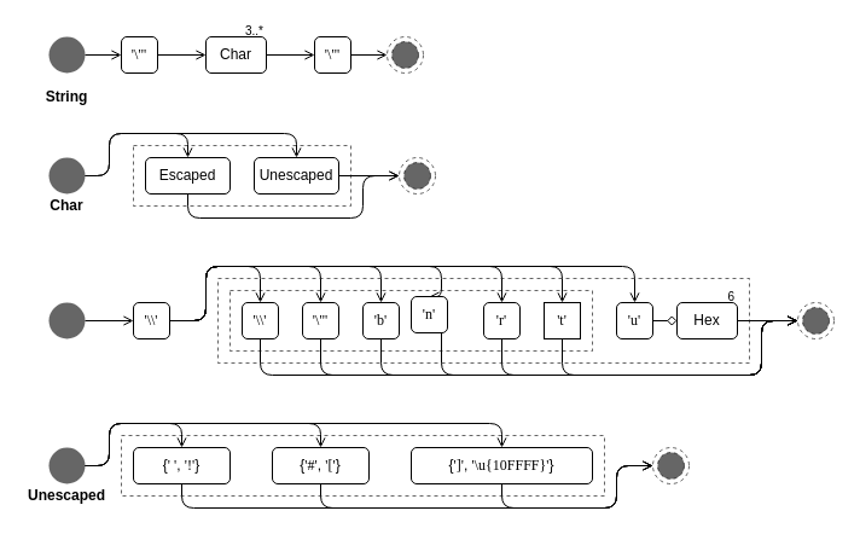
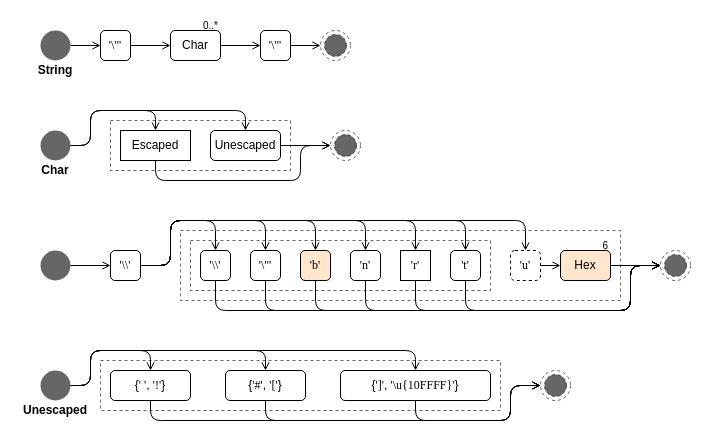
  <mxCell id="0" />
  <mxCell id="1" parent="0" />
  <mxCell id="2" value="" style="rounded=0;whiteSpace=wrap;html=1;fontSize=12;dashed=1;opacity=60;" parent="1" vertex="1"><mxGeometry x="100" y="360" width="400" height="50" as="geometry" /></mxCell>
  <mxCell id="3" value="" style="rounded=0;whiteSpace=wrap;html=1;fontSize=12;dashed=1;opacity=60;" parent="1" vertex="1"><mxGeometry x="180" y="230" width="440" height="70" as="geometry" /></mxCell>
  <mxCell id="4" value="" style="rounded=0;whiteSpace=wrap;html=1;fontSize=12;dashed=1;opacity=60;" parent="1" vertex="1"><mxGeometry x="190" y="240" width="300" height="50" as="geometry" /></mxCell>
  <mxCell id="5" style="edgeStyle=orthogonalEdgeStyle;html=1;entryX=0;entryY=0.5;entryDx=0;entryDy=0;fontFamily=Lucida Console;fontSize=12;endArrow=open;endFill=0;exitX=0.5;exitY=1;exitDx=0;exitDy=0;" parent="1" source="39" target="45" edge="1"><mxGeometry relative="1" as="geometry"><Array as="points"><mxPoint x="465" y="310" /><mxPoint x="630" y="310" /><mxPoint x="630" y="265" /></Array></mxGeometry></mxCell>
  <mxCell id="6" value="" style="rounded=0;whiteSpace=wrap;html=1;fontSize=12;dashed=1;opacity=60;" parent="1" vertex="1"><mxGeometry x="110" y="120" width="180" height="50" as="geometry" /></mxCell>
  <mxCell id="7" style="edgeStyle=none;html=1;entryX=0;entryY=0.5;entryDx=0;entryDy=0;fontSize=12;endArrow=open;endFill=0;" parent="1" source="8" target="12" edge="1"><mxGeometry relative="1" as="geometry" /></mxCell>
  <mxCell id="8" value="'\&quot;'" style="rounded=1;whiteSpace=wrap;html=1;fontSize=12;fontFamily=Lucida Console;" parent="1" vertex="1"><mxGeometry x="100" y="30" width="30" height="30" as="geometry" /></mxCell>
  <mxCell id="9" style="edgeStyle=orthogonalEdgeStyle;html=1;entryX=0;entryY=0.5;entryDx=0;entryDy=0;fontFamily=Lucida Console;fontSize=12;endArrow=open;endFill=0;" parent="1" source="10" target="49" edge="1"><mxGeometry relative="1" as="geometry" /></mxCell>
  <mxCell id="10" value="'\&quot;'" style="rounded=1;whiteSpace=wrap;html=1;fontSize=12;fontFamily=Lucida Console;" parent="1" vertex="1"><mxGeometry x="260" y="30" width="30" height="30" as="geometry" /></mxCell>
  <mxCell id="11" style="edgeStyle=none;html=1;entryX=0;entryY=0.5;entryDx=0;entryDy=0;fontSize=12;endArrow=open;endFill=0;" parent="1" source="12" target="10" edge="1"><mxGeometry relative="1" as="geometry" /></mxCell>
  <mxCell id="12" value="Char" style="rounded=1;whiteSpace=wrap;html=1;fontSize=12;" parent="1" vertex="1"><mxGeometry x="170" y="30" width="50" height="30" as="geometry" /></mxCell>
- <mxCell id="13" value="3..*" style="text;html=1;strokeColor=none;fillColor=none;align=right;verticalAlign=middle;whiteSpace=wrap;rounded=0;fontSize=10;spacingLeft=0;" parent="1" vertex="1"><mxGeometry x="190" y="20" width="30" height="10" as="geometry" /></mxCell>
- <mxCell id="14" value="String" style="text;html=1;strokeColor=none;fillColor=none;align=center;verticalAlign=middle;whiteSpace=wrap;rounded=0;fontSize=12;fontStyle=1" parent="1" vertex="1"><mxGeometry x="20" y="70" width="70" height="20" as="geometry" /></mxCell>
+ <mxCell id="13" value="0..*" style="text;html=1;strokeColor=none;fillColor=none;align=right;verticalAlign=middle;whiteSpace=wrap;rounded=0;fontSize=10;spacingLeft=0;" parent="1" vertex="1"><mxGeometry x="190" y="20" width="30" height="10" as="geometry" /></mxCell>
+ <mxCell id="14" value="String" style="text;html=1;strokeColor=none;fillColor=none;align=center;verticalAlign=middle;whiteSpace=wrap;rounded=0;fontSize=12;fontStyle=1" parent="1" vertex="1"><mxGeometry x="20" y="60" width="70" height="20" as="geometry" /></mxCell>
  <mxCell id="15" value="Char" style="text;html=1;strokeColor=none;fillColor=none;align=center;verticalAlign=middle;whiteSpace=wrap;rounded=0;fontSize=12;fontStyle=1" parent="1" vertex="1"><mxGeometry x="20" y="160" width="70" height="20" as="geometry" /></mxCell>
  <mxCell id="16" value="Unescaped" style="text;html=1;strokeColor=none;fillColor=none;align=center;verticalAlign=middle;whiteSpace=wrap;rounded=0;fontSize=12;fontStyle=1" parent="1" vertex="1"><mxGeometry x="20" y="400" width="70" height="20" as="geometry" /></mxCell>
  <mxCell id="17" style="edgeStyle=orthogonalEdgeStyle;html=1;entryX=0;entryY=0.5;entryDx=0;entryDy=0;fontFamily=Lucida Console;fontSize=12;endArrow=open;endFill=0;exitX=0.5;exitY=1;exitDx=0;exitDy=0;" parent="1" source="18" target="46" edge="1"><mxGeometry relative="1" as="geometry"><Array as="points"><mxPoint x="155" y="180" /><mxPoint x="300" y="180" /><mxPoint x="300" y="145" /></Array></mxGeometry></mxCell>
- <mxCell id="18" value="Escaped" style="rounded=1;whiteSpace=wrap;html=1;fontSize=12;" parent="1" vertex="1"><mxGeometry x="120" y="130" width="70" height="30" as="geometry" /></mxCell>
+ <mxCell id="18" value="Escaped" style="whiteSpace=wrap;html=1;fontSize=12;rounded=0;" parent="1" vertex="1"><mxGeometry x="120" y="130" width="70" height="30" as="geometry" /></mxCell>
  <mxCell id="19" style="edgeStyle=orthogonalEdgeStyle;html=1;entryX=0;entryY=0.5;entryDx=0;entryDy=0;fontFamily=Lucida Console;fontSize=12;endArrow=open;endFill=0;" parent="1" source="20" target="46" edge="1"><mxGeometry relative="1" as="geometry" /></mxCell>
  <mxCell id="20" value="Unescaped" style="rounded=1;whiteSpace=wrap;html=1;fontSize=12;" parent="1" vertex="1"><mxGeometry x="210" y="130" width="70" height="30" as="geometry" /></mxCell>
  <mxCell id="21" style="edgeStyle=orthogonalEdgeStyle;html=1;entryX=0.5;entryY=0;entryDx=0;entryDy=0;fontFamily=Lucida Console;fontSize=12;endArrow=open;endFill=0;" parent="1" source="28" target="30" edge="1"><mxGeometry relative="1" as="geometry"><Array as="points"><mxPoint x="170" y="265" /><mxPoint x="170" y="220" /><mxPoint x="215" y="220" /></Array></mxGeometry></mxCell>
  <mxCell id="22" style="edgeStyle=orthogonalEdgeStyle;html=1;entryX=0.5;entryY=0;entryDx=0;entryDy=0;fontFamily=Lucida Console;fontSize=12;endArrow=open;endFill=0;" parent="1" source="28" target="32" edge="1"><mxGeometry relative="1" as="geometry"><Array as="points"><mxPoint x="170" y="265" /><mxPoint x="170" y="220" /><mxPoint x="265" y="220" /></Array></mxGeometry></mxCell>
  <mxCell id="23" style="edgeStyle=orthogonalEdgeStyle;html=1;entryX=0.5;entryY=0;entryDx=0;entryDy=0;fontFamily=Lucida Console;fontSize=12;endArrow=open;endFill=0;" parent="1" source="28" target="34" edge="1"><mxGeometry relative="1" as="geometry"><Array as="points"><mxPoint x="170" y="265" /><mxPoint x="170" y="220" /><mxPoint x="315" y="220" /></Array></mxGeometry></mxCell>
  <mxCell id="24" style="edgeStyle=orthogonalEdgeStyle;html=1;entryX=0.5;entryY=0;entryDx=0;entryDy=0;fontFamily=Lucida Console;fontSize=12;endArrow=open;endFill=0;" parent="1" source="28" target="36" edge="1"><mxGeometry relative="1" as="geometry"><Array as="points"><mxPoint x="170" y="265" /><mxPoint x="170" y="220" /><mxPoint x="365" y="220" /></Array></mxGeometry></mxCell>
  <mxCell id="25" style="edgeStyle=orthogonalEdgeStyle;html=1;entryX=0.5;entryY=0;entryDx=0;entryDy=0;fontFamily=Lucida Console;fontSize=12;endArrow=open;endFill=0;" parent="1" source="28" target="38" edge="1"><mxGeometry relative="1" as="geometry"><Array as="points"><mxPoint x="170" y="265" /><mxPoint x="170" y="220" /><mxPoint x="415" y="220" /></Array></mxGeometry></mxCell>
  <mxCell id="26" style="edgeStyle=orthogonalEdgeStyle;html=1;entryX=0.5;entryY=0;entryDx=0;entryDy=0;fontFamily=Lucida Console;fontSize=12;endArrow=open;endFill=0;" parent="1" source="28" target="39" edge="1"><mxGeometry relative="1" as="geometry"><Array as="points"><mxPoint x="170" y="265" /><mxPoint x="170" y="220" /><mxPoint x="465" y="220" /></Array></mxGeometry></mxCell>
  <mxCell id="27" style="edgeStyle=orthogonalEdgeStyle;html=1;entryX=0.5;entryY=0;entryDx=0;entryDy=0;fontFamily=Lucida Console;fontSize=12;endArrow=open;endFill=0;" parent="1" source="28" target="41" edge="1"><mxGeometry relative="1" as="geometry"><Array as="points"><mxPoint x="170" y="265" /><mxPoint x="170" y="220" /><mxPoint x="525" y="220" /></Array></mxGeometry></mxCell>
  <mxCell id="28" value="'\\'" style="rounded=1;whiteSpace=wrap;html=1;fontSize=12;fontFamily=Lucida Console;" parent="1" vertex="1"><mxGeometry x="110" y="250" width="30" height="30" as="geometry" /></mxCell>
  <mxCell id="29" style="edgeStyle=orthogonalEdgeStyle;html=1;entryX=0;entryY=0.5;entryDx=0;entryDy=0;fontFamily=Lucida Console;fontSize=12;endArrow=open;endFill=0;" parent="1" source="30" target="45" edge="1"><mxGeometry relative="1" as="geometry"><Array as="points"><mxPoint x="215" y="310" /><mxPoint x="630" y="310" /><mxPoint x="630" y="265" /></Array></mxGeometry></mxCell>
  <mxCell id="30" value="'\\'" style="rounded=1;whiteSpace=wrap;html=1;fontSize=12;fontFamily=Lucida Console;" parent="1" vertex="1"><mxGeometry x="200" y="250" width="30" height="30" as="geometry" /></mxCell>
  <mxCell id="31" style="edgeStyle=orthogonalEdgeStyle;html=1;entryX=0;entryY=0.5;entryDx=0;entryDy=0;fontFamily=Lucida Console;fontSize=12;endArrow=open;endFill=0;" parent="1" source="32" target="45" edge="1"><mxGeometry relative="1" as="geometry"><Array as="points"><mxPoint x="265" y="310" /><mxPoint x="630" y="310" /><mxPoint x="630" y="265" /></Array></mxGeometry></mxCell>
  <mxCell id="32" value="'\&quot;'" style="rounded=1;whiteSpace=wrap;html=1;fontSize=12;fontFamily=Lucida Console;" parent="1" vertex="1"><mxGeometry x="250" y="250" width="30" height="30" as="geometry" /></mxCell>
  <mxCell id="33" style="edgeStyle=orthogonalEdgeStyle;html=1;entryX=0;entryY=0.5;entryDx=0;entryDy=0;fontFamily=Lucida Console;fontSize=12;endArrow=open;endFill=0;" parent="1" source="34" target="45" edge="1"><mxGeometry relative="1" as="geometry"><Array as="points"><mxPoint x="315" y="310" /><mxPoint x="630" y="310" /><mxPoint x="630" y="265" /></Array></mxGeometry></mxCell>
- <mxCell id="34" value="'b'" style="rounded=1;whiteSpace=wrap;html=1;fontSize=12;fontFamily=Lucida Console;" parent="1" vertex="1"><mxGeometry x="300" y="250" width="30" height="30" as="geometry" /></mxCell>
+ <mxCell id="34" value="'b'" style="rounded=1;whiteSpace=wrap;html=1;fontSize=12;fontFamily=Lucida Console;fillColor=#ffe6cc;" parent="1" vertex="1"><mxGeometry x="300" y="250" width="30" height="30" as="geometry" /></mxCell>
  <mxCell id="35" style="edgeStyle=orthogonalEdgeStyle;html=1;entryX=0;entryY=0.5;entryDx=0;entryDy=0;fontFamily=Lucida Console;fontSize=12;endArrow=open;endFill=0;" parent="1" source="36" target="45" edge="1"><mxGeometry relative="1" as="geometry"><Array as="points"><mxPoint x="365" y="310" /><mxPoint x="630" y="310" /><mxPoint x="630" y="265" /></Array></mxGeometry></mxCell>
- <mxCell id="36" value="'n'" style="rounded=1;whiteSpace=wrap;html=1;fontSize=12;fontFamily=Lucida Console;" parent="1" vertex="1"><mxGeometry x="340" y="245" width="30" height="30" as="geometry" /></mxCell>
+ <mxCell id="36" value="'n'" style="rounded=1;whiteSpace=wrap;html=1;fontSize=12;fontFamily=Lucida Console;" parent="1" vertex="1"><mxGeometry x="350" y="250" width="30" height="30" as="geometry" /></mxCell>
  <mxCell id="37" style="edgeStyle=orthogonalEdgeStyle;html=1;entryX=0;entryY=0.5;entryDx=0;entryDy=0;fontFamily=Lucida Console;fontSize=12;endArrow=open;endFill=0;" parent="1" source="38" target="45" edge="1"><mxGeometry relative="1" as="geometry"><Array as="points"><mxPoint x="415" y="310" /><mxPoint x="630" y="310" /><mxPoint x="630" y="265" /></Array></mxGeometry></mxCell>
- <mxCell id="38" value="'r'" style="rounded=1;whiteSpace=wrap;html=1;fontSize=12;fontFamily=Lucida Console;" parent="1" vertex="1"><mxGeometry x="400" y="250" width="30" height="30" as="geometry" /></mxCell>
- <mxCell id="39" value="'t'" style="whiteSpace=wrap;html=1;fontSize=12;fontFamily=Lucida Console;rounded=0;" parent="1" vertex="1"><mxGeometry x="450" y="250" width="30" height="30" as="geometry" /></mxCell>
- <mxCell id="40" style="edgeStyle=none;html=1;entryX=0;entryY=0.5;entryDx=0;entryDy=0;fontFamily=Lucida Console;fontSize=12;endArrow=diamond;endFill=0;" parent="1" source="41" target="43" edge="1"><mxGeometry relative="1" as="geometry" /></mxCell>
- <mxCell id="41" value="'u'" style="rounded=1;whiteSpace=wrap;html=1;fontSize=12;fontFamily=Lucida Console;" parent="1" vertex="1"><mxGeometry x="510" y="250" width="30" height="30" as="geometry" /></mxCell>
+ <mxCell id="38" value="'r'" style="whiteSpace=wrap;html=1;fontSize=12;fontFamily=Lucida Console;rounded=0;" parent="1" vertex="1"><mxGeometry x="400" y="250" width="30" height="30" as="geometry" /></mxCell>
+ <mxCell id="39" value="'t'" style="rounded=1;whiteSpace=wrap;html=1;fontSize=12;fontFamily=Lucida Console;" parent="1" vertex="1"><mxGeometry x="450" y="250" width="30" height="30" as="geometry" /></mxCell>
+ <mxCell id="40" style="edgeStyle=none;html=1;entryX=0;entryY=0.5;entryDx=0;entryDy=0;fontFamily=Lucida Console;fontSize=12;endArrow=open;endFill=0;" parent="1" source="41" target="43" edge="1"><mxGeometry relative="1" as="geometry" /></mxCell>
+ <mxCell id="41" value="'u'" style="rounded=1;whiteSpace=wrap;html=1;fontSize=12;fontFamily=Lucida Console;dashed=1;" parent="1" vertex="1"><mxGeometry x="510" y="250" width="30" height="30" as="geometry" /></mxCell>
  <mxCell id="42" style="edgeStyle=none;html=1;entryX=0;entryY=0.5;entryDx=0;entryDy=0;fontFamily=Lucida Console;fontSize=12;endArrow=open;endFill=0;" parent="1" source="43" target="45" edge="1"><mxGeometry relative="1" as="geometry" /></mxCell>
- <mxCell id="43" value="Hex" style="rounded=1;whiteSpace=wrap;html=1;fontSize=12;" parent="1" vertex="1"><mxGeometry x="560" y="250" width="50" height="30" as="geometry" /></mxCell>
+ <mxCell id="43" value="Hex" style="rounded=1;whiteSpace=wrap;html=1;fontSize=12;fillColor=#ffe6cc;" parent="1" vertex="1"><mxGeometry x="560" y="250" width="50" height="30" as="geometry" /></mxCell>
  <mxCell id="44" value="6" style="text;html=1;strokeColor=none;fillColor=none;align=right;verticalAlign=middle;whiteSpace=wrap;rounded=0;fontSize=10;spacingLeft=0;" parent="1" vertex="1"><mxGeometry x="580" y="240" width="30" height="10" as="geometry" /></mxCell>
  <mxCell id="45" value="" style="ellipse;html=1;shape=endState;fillColor=#000000;strokeColor=#000000;dashed=1;fontFamily=Lucida Console;fontSize=12;opacity=60;" parent="1" vertex="1"><mxGeometry x="660" y="250" width="30" height="30" as="geometry" /></mxCell>
  <mxCell id="46" value="" style="ellipse;html=1;shape=endState;fillColor=#000000;strokeColor=#000000;dashed=1;fontFamily=Lucida Console;fontSize=12;opacity=60;" parent="1" vertex="1"><mxGeometry x="330" y="130" width="30" height="30" as="geometry" /></mxCell>
  <mxCell id="47" style="edgeStyle=orthogonalEdgeStyle;html=1;entryX=0;entryY=0.5;entryDx=0;entryDy=0;fontFamily=Lucida Console;fontSize=12;endArrow=open;endFill=0;" parent="1" source="48" target="8" edge="1"><mxGeometry relative="1" as="geometry" /></mxCell>
  <mxCell id="48" value="" style="ellipse;fillColor=#000000;strokeColor=none;dashed=1;fontFamily=Lucida Console;fontSize=12;opacity=60;" parent="1" vertex="1"><mxGeometry x="40" y="30" width="30" height="30" as="geometry" /></mxCell>
  <mxCell id="49" value="" style="ellipse;html=1;shape=endState;fillColor=#000000;strokeColor=#000000;dashed=1;fontFamily=Lucida Console;fontSize=12;opacity=60;" parent="1" vertex="1"><mxGeometry x="320" y="30" width="30" height="30" as="geometry" /></mxCell>
  <mxCell id="50" style="edgeStyle=orthogonalEdgeStyle;html=1;fontFamily=Lucida Console;fontSize=12;endArrow=open;endFill=0;entryX=0.5;entryY=0;entryDx=0;entryDy=0;" parent="1" source="52" target="18" edge="1"><mxGeometry relative="1" as="geometry"><mxPoint x="100" y="145" as="targetPoint" /><Array as="points"><mxPoint x="90" y="145" /><mxPoint x="90" y="110" /><mxPoint x="155" y="110" /></Array></mxGeometry></mxCell>
  <mxCell id="51" style="edgeStyle=orthogonalEdgeStyle;html=1;entryX=0.5;entryY=0;entryDx=0;entryDy=0;fontFamily=Lucida Console;fontSize=12;endArrow=open;endFill=0;" parent="1" source="52" target="20" edge="1"><mxGeometry relative="1" as="geometry"><Array as="points"><mxPoint x="90" y="145" /><mxPoint x="90" y="110" /><mxPoint x="245" y="110" /></Array></mxGeometry></mxCell>
  <mxCell id="52" value="" style="ellipse;fillColor=#000000;strokeColor=none;dashed=1;fontFamily=Lucida Console;fontSize=12;opacity=60;" parent="1" vertex="1"><mxGeometry x="40" y="130" width="30" height="30" as="geometry" /></mxCell>
  <mxCell id="53" style="edgeStyle=orthogonalEdgeStyle;html=1;entryX=0;entryY=0.5;entryDx=0;entryDy=0;fontFamily=Lucida Console;fontSize=12;endArrow=open;endFill=0;" parent="1" source="54" target="28" edge="1"><mxGeometry relative="1" as="geometry" /></mxCell>
  <mxCell id="54" value="" style="ellipse;fillColor=#000000;strokeColor=none;dashed=1;fontFamily=Lucida Console;fontSize=12;opacity=60;" parent="1" vertex="1"><mxGeometry x="40" y="250" width="30" height="30" as="geometry" /></mxCell>
  <mxCell id="55" style="edgeStyle=orthogonalEdgeStyle;html=1;entryX=0;entryY=0.5;entryDx=0;entryDy=0;fontFamily=Helvetica;fontSize=12;endArrow=open;endFill=0;" parent="1" source="56" target="65" edge="1"><mxGeometry relative="1" as="geometry"><Array as="points"><mxPoint x="150" y="420" /><mxPoint x="510" y="420" /><mxPoint x="510" y="385" /></Array></mxGeometry></mxCell>
  <mxCell id="56" value="&lt;font face=&quot;Helvetica&quot;&gt;{&lt;/font&gt;' '&lt;font face=&quot;Helvetica&quot;&gt;,&amp;nbsp;&lt;/font&gt;'!'&lt;font face=&quot;Helvetica&quot;&gt;}&lt;/font&gt;" style="rounded=1;whiteSpace=wrap;html=1;fontSize=12;fontFamily=Lucida Console;" parent="1" vertex="1"><mxGeometry x="110" y="370" width="80" height="30" as="geometry" /></mxCell>
  <mxCell id="57" style="edgeStyle=orthogonalEdgeStyle;html=1;entryX=0.5;entryY=0;entryDx=0;entryDy=0;fontFamily=Lucida Console;fontSize=12;endArrow=open;endFill=0;" parent="1" source="60" target="56" edge="1"><mxGeometry relative="1" as="geometry"><Array as="points"><mxPoint x="90" y="385" /><mxPoint x="90" y="350" /><mxPoint x="150" y="350" /></Array></mxGeometry></mxCell>
  <mxCell id="58" style="edgeStyle=orthogonalEdgeStyle;html=1;entryX=0.5;entryY=0;entryDx=0;entryDy=0;fontFamily=Helvetica;fontSize=12;endArrow=open;endFill=0;" parent="1" source="60" target="62" edge="1"><mxGeometry relative="1" as="geometry"><Array as="points"><mxPoint x="90" y="385" /><mxPoint x="90" y="350" /><mxPoint x="265" y="350" /></Array></mxGeometry></mxCell>
  <mxCell id="59" style="edgeStyle=orthogonalEdgeStyle;html=1;entryX=0.5;entryY=0;entryDx=0;entryDy=0;fontFamily=Helvetica;fontSize=12;endArrow=open;endFill=0;" parent="1" source="60" target="64" edge="1"><mxGeometry relative="1" as="geometry"><Array as="points"><mxPoint x="90" y="385" /><mxPoint x="90" y="350" /><mxPoint x="415" y="350" /></Array></mxGeometry></mxCell>
  <mxCell id="60" value="" style="ellipse;fillColor=#000000;strokeColor=none;dashed=1;fontFamily=Lucida Console;fontSize=12;opacity=60;" parent="1" vertex="1"><mxGeometry x="40" y="370" width="30" height="30" as="geometry" /></mxCell>
  <mxCell id="61" style="edgeStyle=orthogonalEdgeStyle;html=1;entryX=0;entryY=0.5;entryDx=0;entryDy=0;fontFamily=Helvetica;fontSize=12;endArrow=open;endFill=0;" parent="1" source="62" target="65" edge="1"><mxGeometry relative="1" as="geometry"><Array as="points"><mxPoint x="265" y="420" /><mxPoint x="510" y="420" /><mxPoint x="510" y="385" /></Array></mxGeometry></mxCell>
  <mxCell id="62" value="&lt;font face=&quot;Helvetica&quot;&gt;{&lt;/font&gt;'#'&lt;font face=&quot;Helvetica&quot;&gt;,&amp;nbsp;&lt;/font&gt;'['&lt;font face=&quot;Helvetica&quot;&gt;}&lt;/font&gt;" style="rounded=1;whiteSpace=wrap;html=1;fontSize=12;fontFamily=Lucida Console;" parent="1" vertex="1"><mxGeometry x="225" y="370" width="80" height="30" as="geometry" /></mxCell>
  <mxCell id="63" style="edgeStyle=orthogonalEdgeStyle;html=1;entryX=0;entryY=0.5;entryDx=0;entryDy=0;fontFamily=Helvetica;fontSize=12;endArrow=open;endFill=0;exitX=0.5;exitY=1;exitDx=0;exitDy=0;" parent="1" source="64" target="65" edge="1"><mxGeometry relative="1" as="geometry"><Array as="points"><mxPoint x="415" y="420" /><mxPoint x="510" y="420" /><mxPoint x="510" y="385" /></Array></mxGeometry></mxCell>
  <mxCell id="64" value="&lt;font face=&quot;Helvetica&quot;&gt;{&lt;/font&gt;']'&lt;font face=&quot;Helvetica&quot;&gt;,&amp;nbsp;&lt;/font&gt;'\u{10FFFF}'&lt;font face=&quot;Helvetica&quot;&gt;}&lt;/font&gt;" style="rounded=1;whiteSpace=wrap;html=1;fontSize=12;fontFamily=Lucida Console;" parent="1" vertex="1"><mxGeometry x="340" y="370" width="150" height="30" as="geometry" /></mxCell>
  <mxCell id="65" value="" style="ellipse;html=1;shape=endState;fillColor=#000000;strokeColor=#000000;dashed=1;fontFamily=Lucida Console;fontSize=12;opacity=60;" parent="1" vertex="1"><mxGeometry x="540" y="370" width="30" height="30" as="geometry" /></mxCell>
